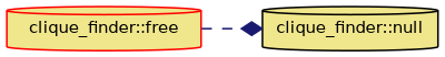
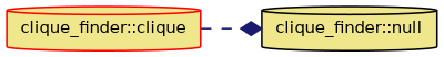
  digraph {
    rankdir=LR
    node [fillcolor=khaki fontname=Helvetica fontsize=10 shape=cylinder style=filled]
-   n1 [color=red fontcolor=black height=0.2 label="clique_finder::free" width=0.4]
+   n1 [color=red fontcolor=black height=0.2 label="clique_finder::clique" width=0.4]
    n2 [color=black height=0.2 label="clique_finder::null" width=0.4]
    n1 -> n2 [color=midnightblue fontname=Helvetica fontsize=10 labelfontname=Helvetica labelfontsize=10 style=dashed arrowhead=diamond]
  }
